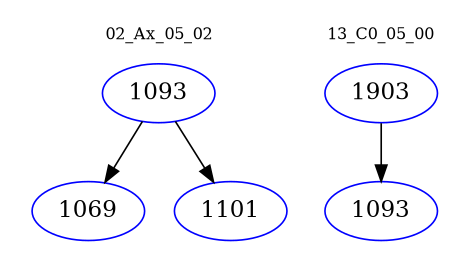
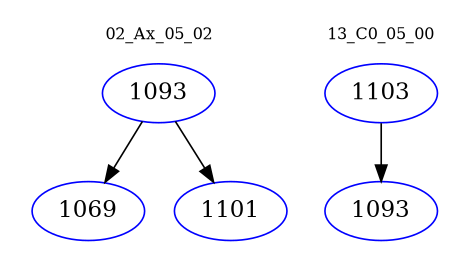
  digraph {
    node [color=blue]
    edge [color=black]
    n1 [label=1093]
    n2 [label=1069]
    n3 [label=1101]
-   n4 [label=1903]
+   n4 [label=1103]
    n5 [label=1093]
    subgraph cluster_1 {
      color=white
      fontsize=10
      label="02_Ax_05_02"
      n1
      n2
      n3
    }
    subgraph cluster_2 {
      color=white
      fontsize=10
      label="13_C0_05_00"
      n4
      n5
    }
    n1 -> n2
    n1 -> n3
    n4 -> n5
  }
